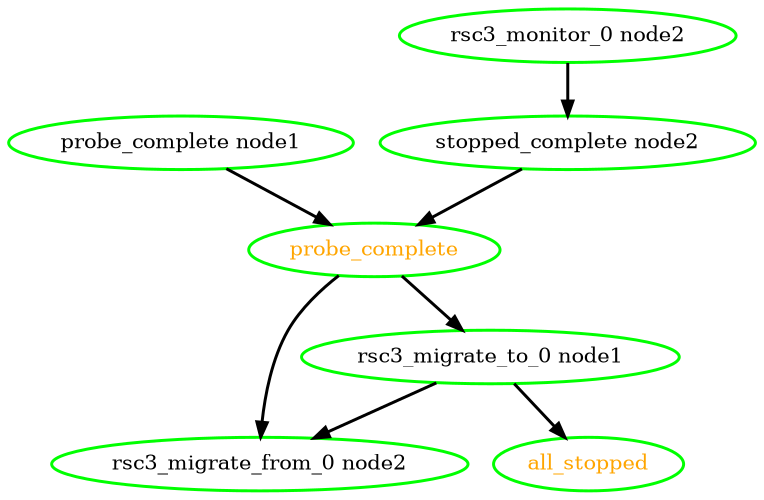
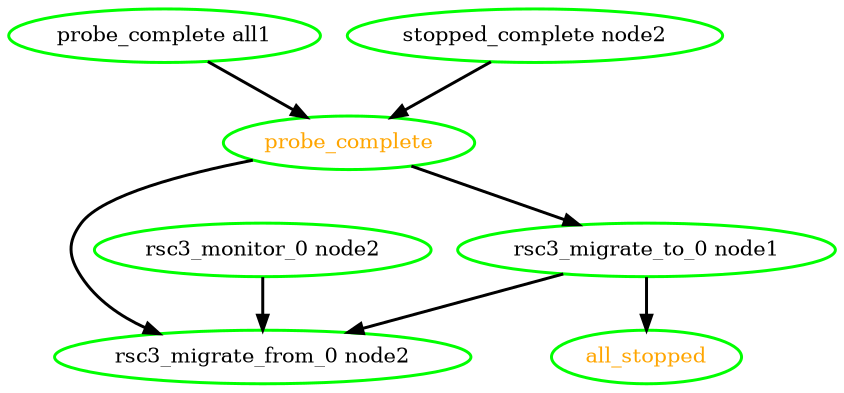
  digraph {
    node [color=green fontcolor=black style=bold]
    edge [style=bold]
    all_stopped [fontcolor=orange]
    probe_complete [fontcolor=orange]
-   "probe_complete node1"
+   "probe_complete node1" [label="probe_complete all1"]
    "rsc3_migrate_from_0 node2"
    "rsc3_migrate_to_0 node1"
    n6 [label="stopped_complete node2"]
    "rsc3_monitor_0 node2"
    probe_complete -> "rsc3_migrate_from_0 node2"
    probe_complete -> "rsc3_migrate_to_0 node1"
    "probe_complete node1" -> probe_complete
    "rsc3_migrate_to_0 node1" -> all_stopped
    "rsc3_migrate_to_0 node1" -> "rsc3_migrate_from_0 node2"
    n6 -> probe_complete
-   "rsc3_monitor_0 node2" -> n6
+   "rsc3_monitor_0 node2" -> "rsc3_migrate_from_0 node2"
  }
